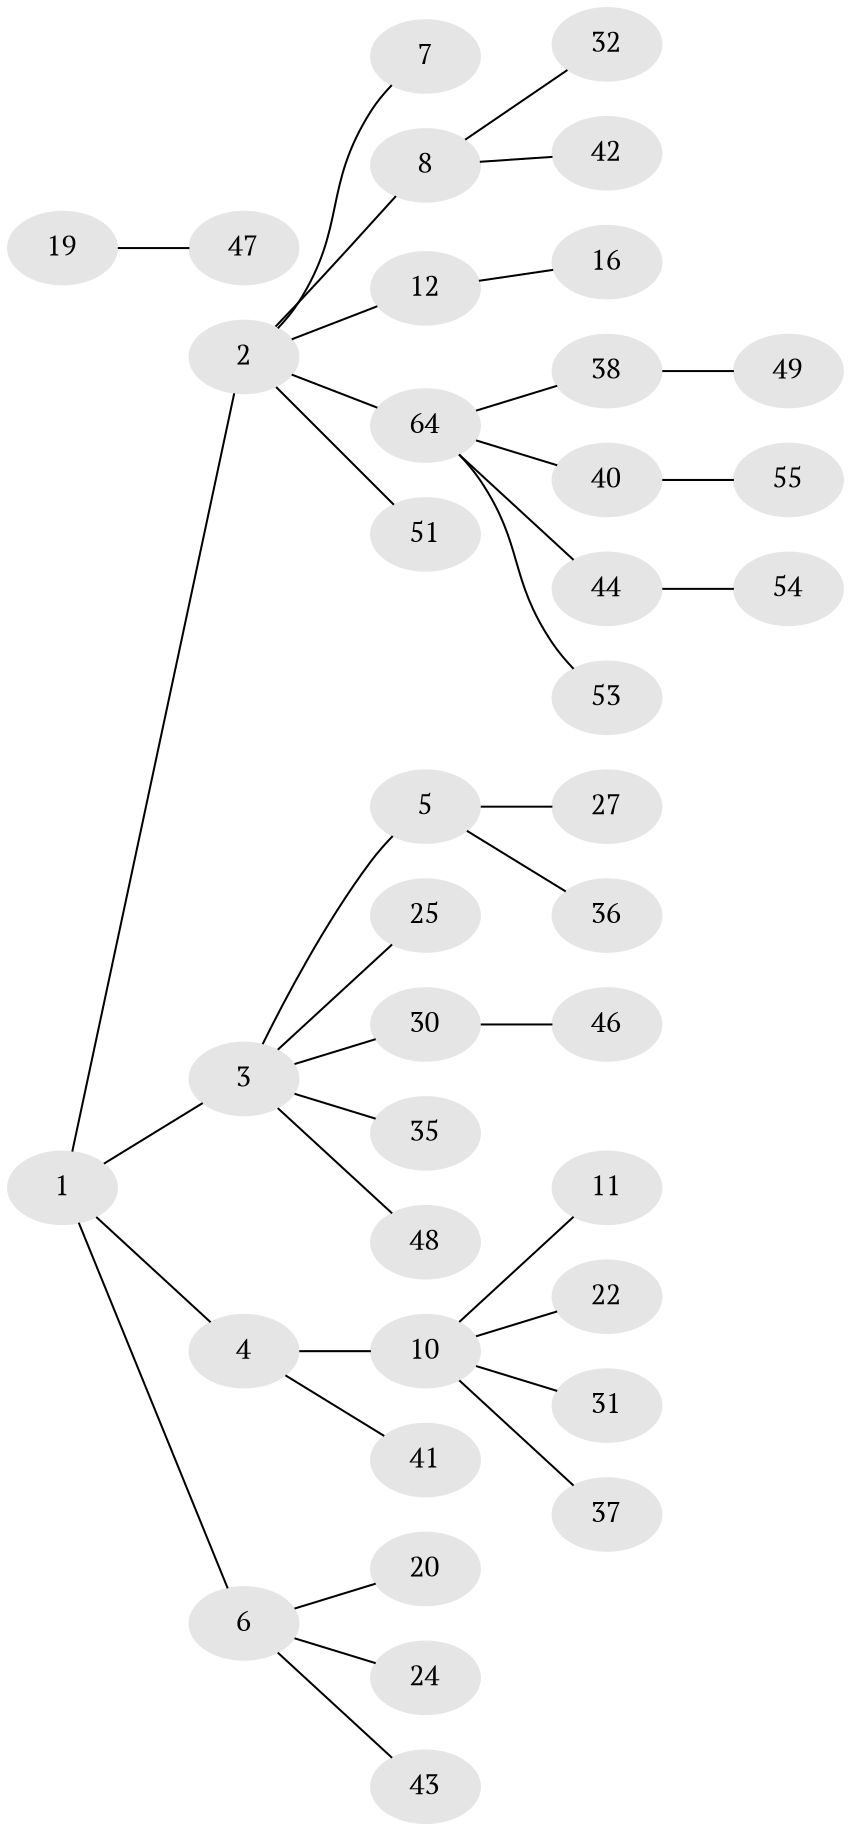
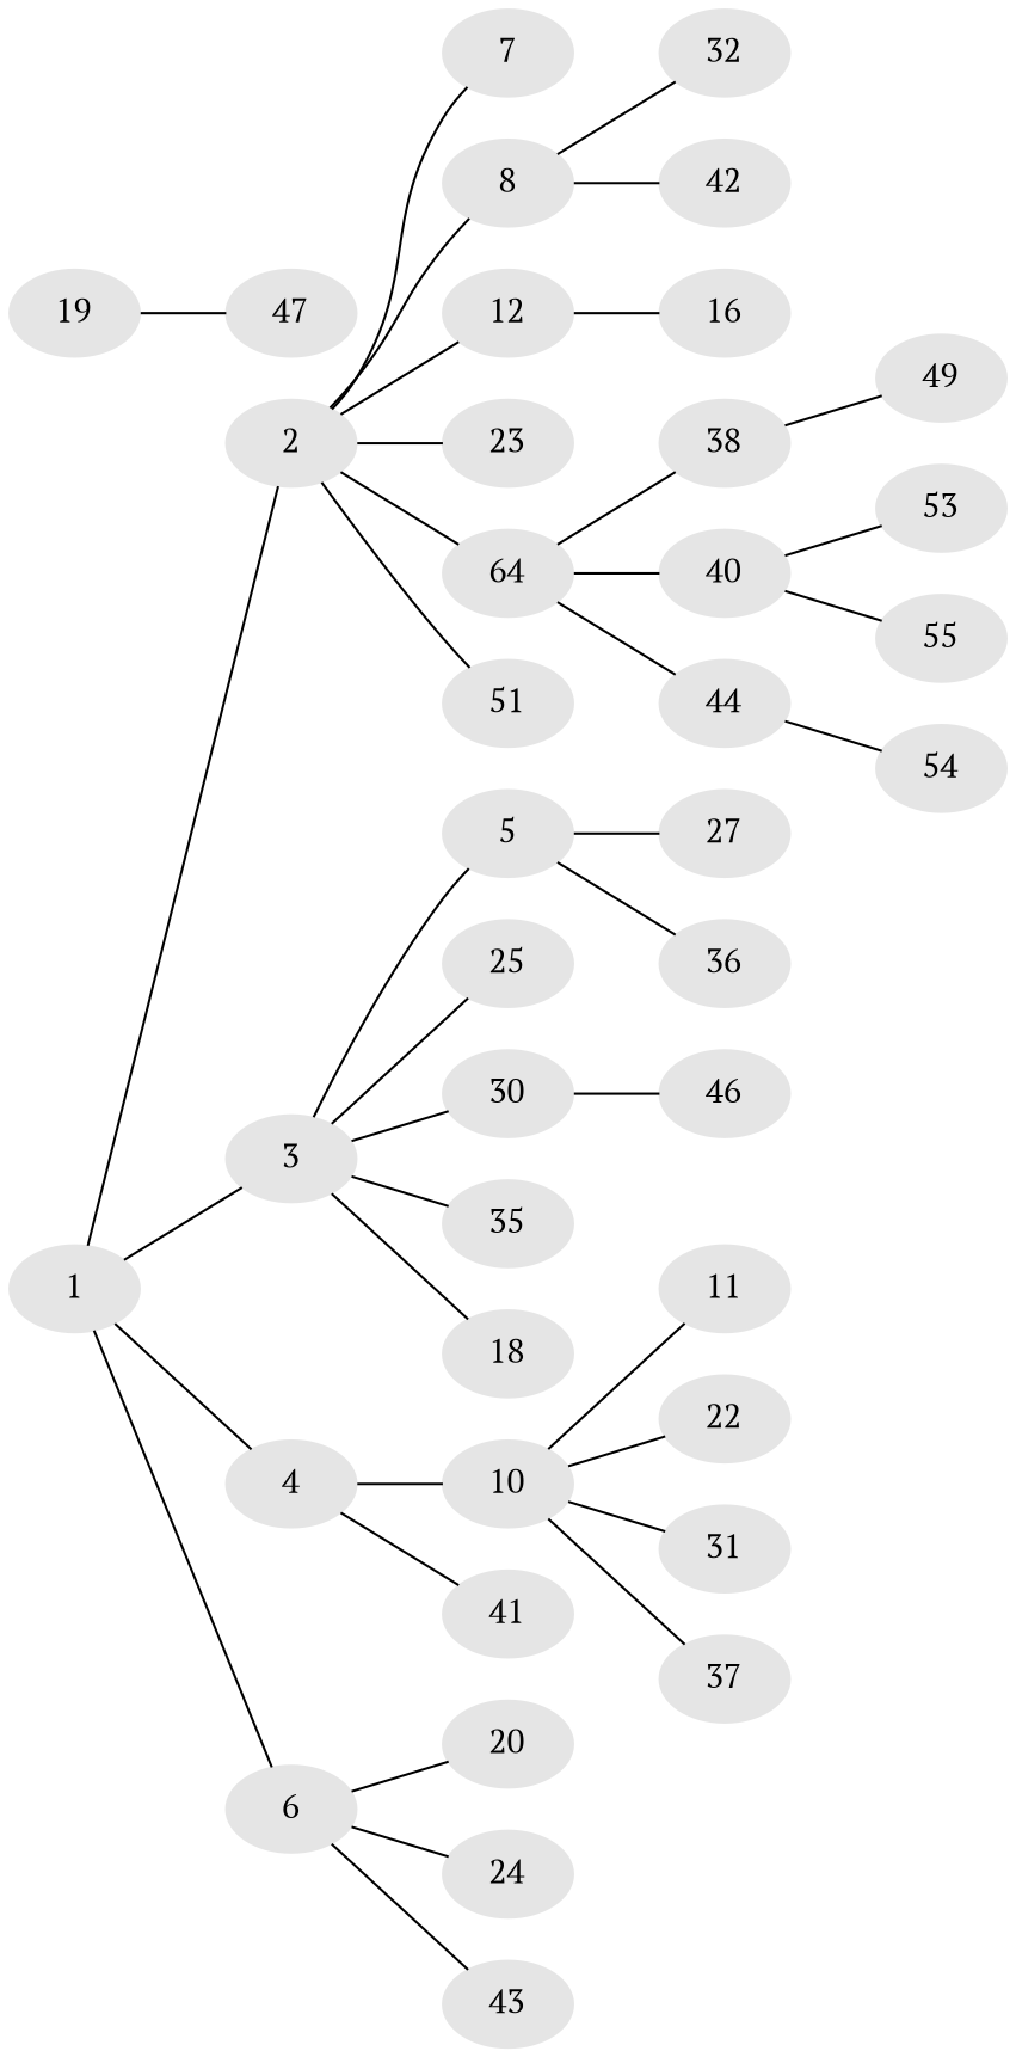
  graph {
    fontname="PT Serif"
    rankdir=LR
    node [color=gray90 fontname="PT Serif" style=filled]
    edge [fontname="PT Serif"]
    1 [super="+15"]
    2 [super="+9"]
    3 [super="+29"]
    4 [super="+21"]
    6 [super="+14"]
    7
    8 [super="+28"]
    12 [super="+13"]
+   23
    n10 [label=64 super="+50"]
    51
    5 [super="+26"]
    25
    30 [super="+45"]
    35 [super="+39"]
-   48
+   48 [label=18]
    10 [super="+17"]
    41
    20
    24
    43
    32
    42
    16
    38
    40 [super="+52"]
    44
    27
    36
    46
    11
    22
    31
    37
    19 [super="+33"]
    47
    49 [super="+56"]
    53
    55
    54
    1 -- 2
    1 -- 3
    1 -- 4
    1 -- 6
    2 -- 7
    2 -- 8
    2 -- 12
+   2 -- 23
    2 -- n10
    2 -- 51
    3 -- 5
    3 -- 25
    3 -- 30
    3 -- 35
    3 -- 48
    4 -- 10
    4 -- 41
    6 -- 20
    6 -- 24
    6 -- 43
    8 -- 32
    8 -- 42
    12 -- 16
    n10 -- 38
    n10 -- 40
    n10 -- 44
    5 -- 27
    5 -- 36
    30 -- 46
    10 -- 11
    10 -- 22
    10 -- 31
    10 -- 37
    38 -- 49
-   n10 -- 53
+   40 -- 53
    40 -- 55
    44 -- 54
    19 -- 47
  }
